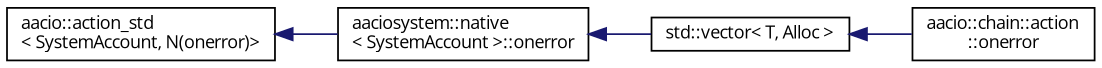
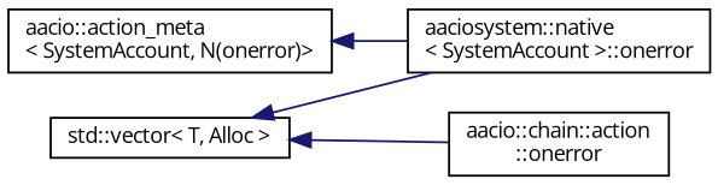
  digraph {
    fontname="Open Sans"
    rankdir=LR
    node [color=black fillcolor=white fontname="Open Sans" fontsize=10 shape=record style=filled]
    edge [color=midnightblue dir=back fontname="Open Sans" fontsize=10 labelfontname=Helvetica labelfontsize=10 style=solid]
-   n1 [height=0.2 label="aacio::action_std\l\< SystemAccount, N(onerror)\>" width=0.4]
+   n1 [height=0.2 label="aacio::action_meta\l\< SystemAccount, N(onerror)\>" width=0.4]
    n2 [height=0.2 label="aaciosystem::native\l\< SystemAccount \>::onerror" width=0.4]
    n3 [height=0.2 label="std::vector\< T, Alloc \>" width=0.4]
    n4 [height=0.2 label="aacio::chain::action\l::onerror" width=0.4]
    n1 -> n2
-   n2 -> n3
+   n3 -> n2
    n3 -> n4
  }
